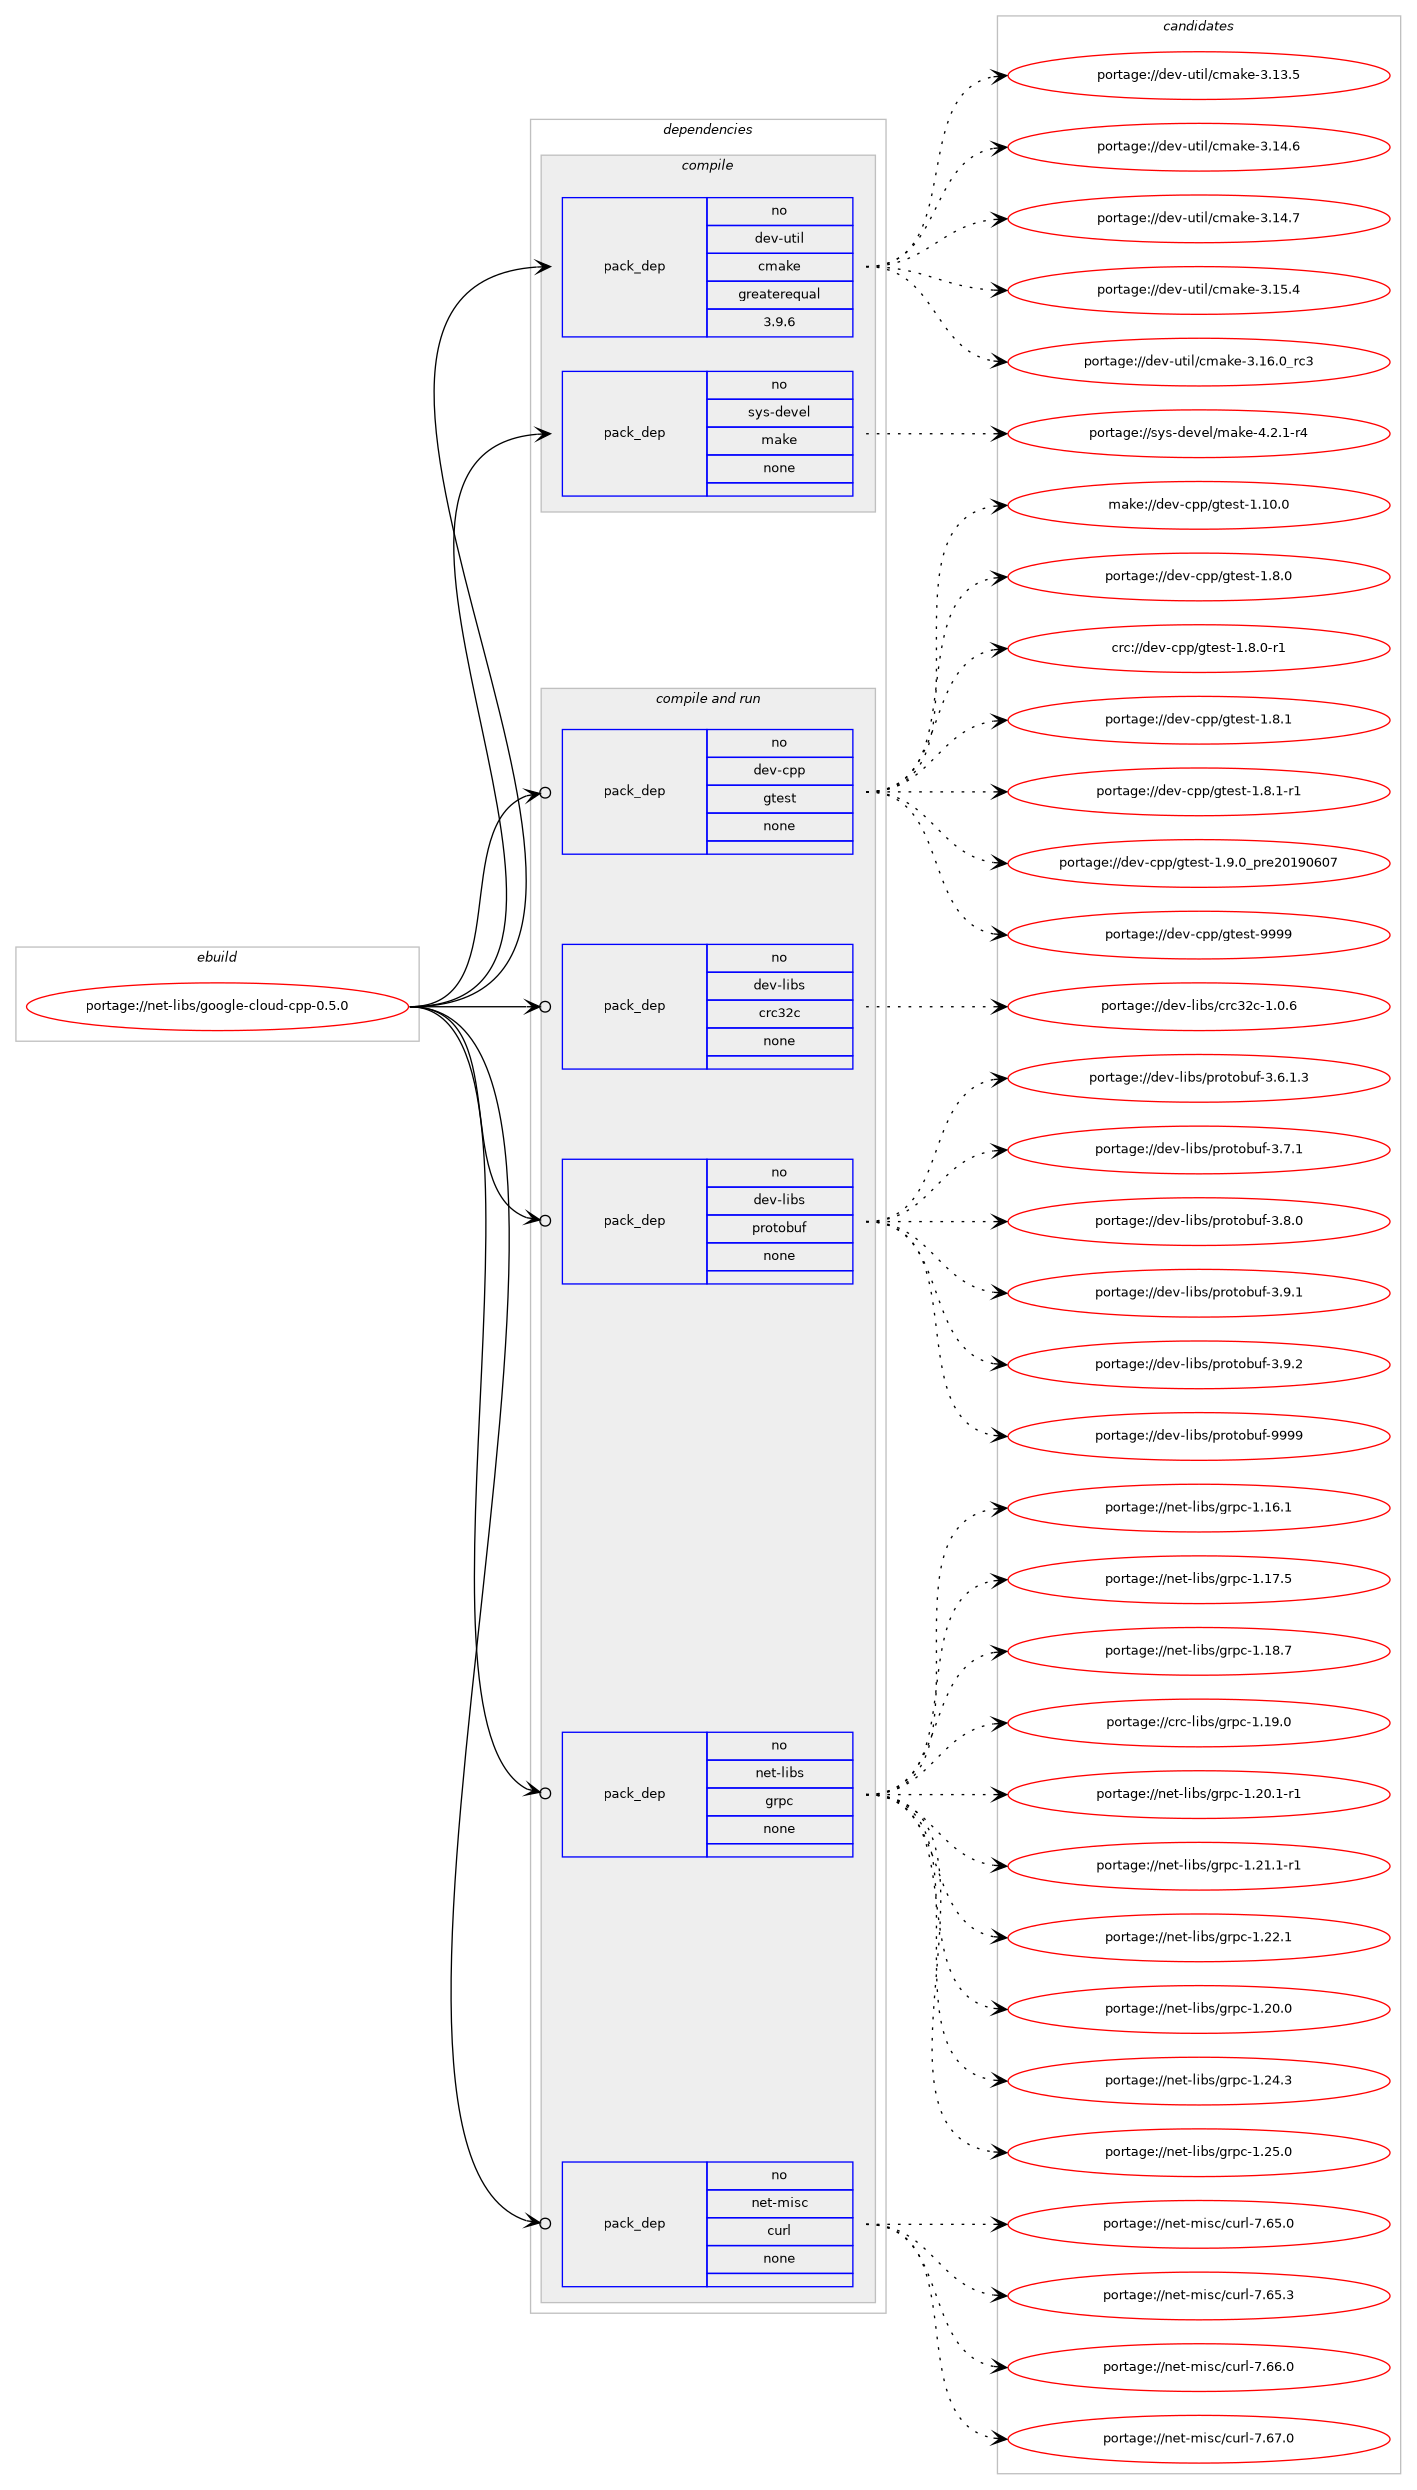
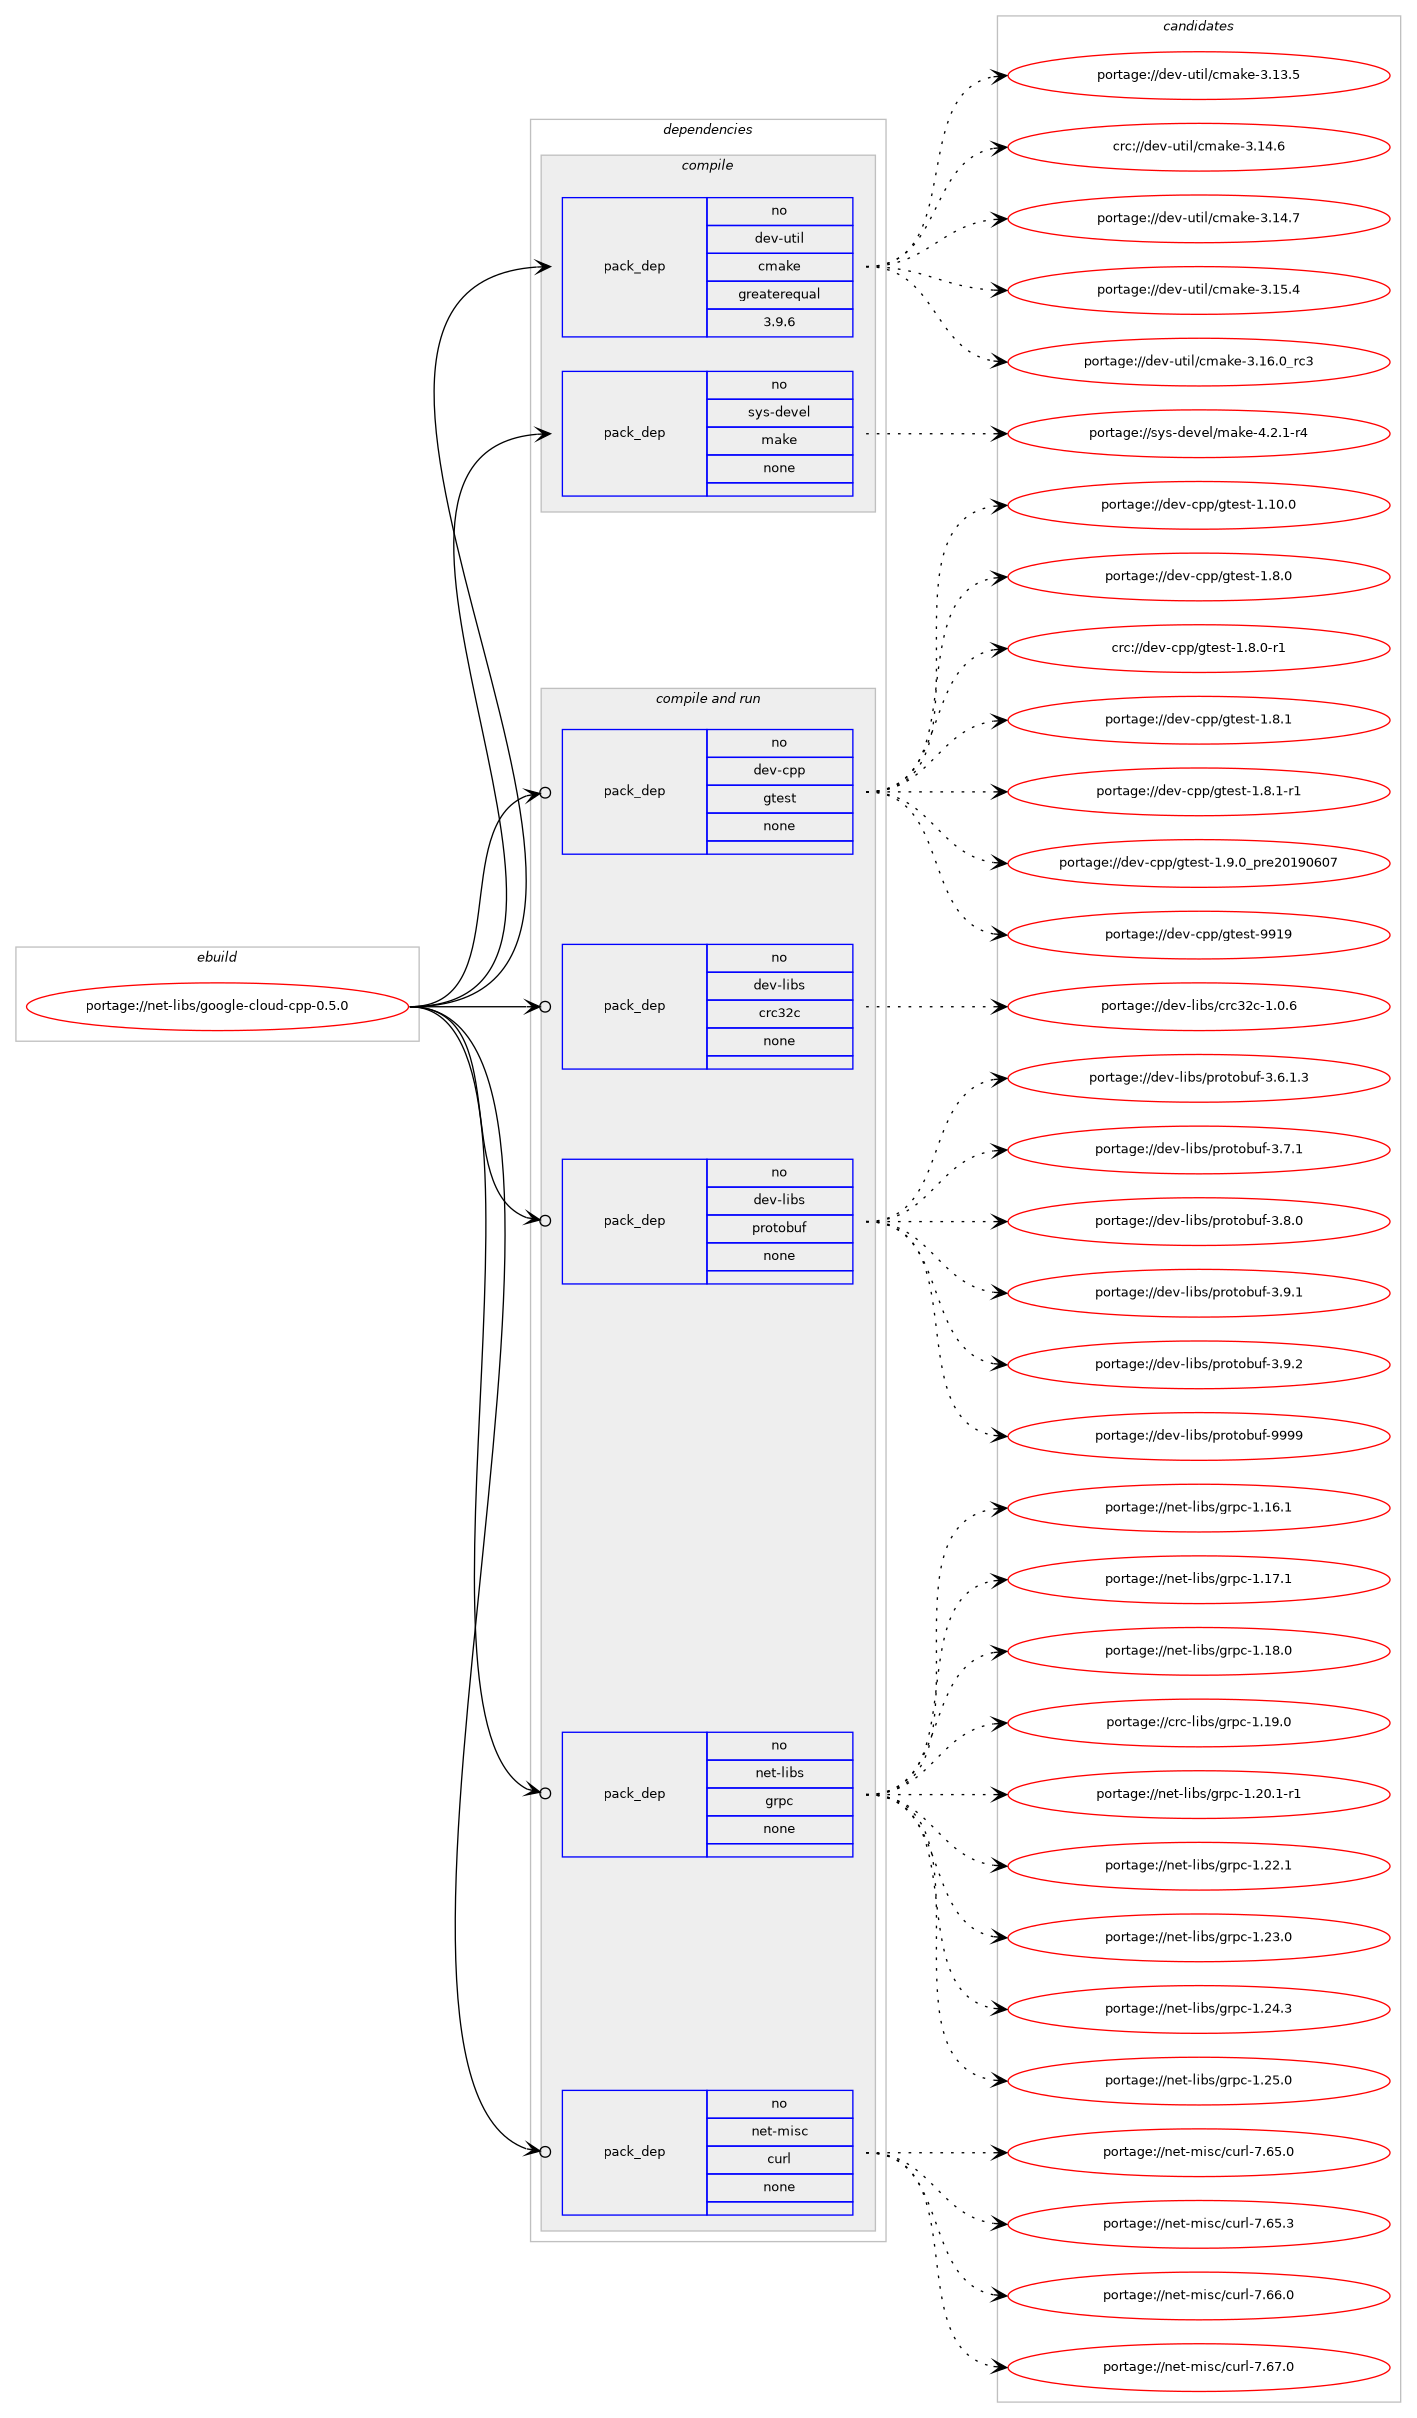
  digraph {
    compound=true
    concentrate=true
    fontname=Helvetica
    fontsize=10
    newrank=true
    rankdir=LR
    ranksep=1.5
    node [color=red fontname=Helvetica fontsize=10]
    edge [arrowhead=vee headport=w style=dotted tailport=e weight=100]
    n1 [label="portage://net-libs/google-cloud-cpp-0.5.0" width=4]
    n2 [color=blue label=<<TABLE BORDER="0" CELLBORDER="1" CELLSPACING="0" CELLPADDING="4" WIDTH="220"><TR><TD ROWSPAN="6" CELLPADDING="30">pack_dep</TD></TR><TR><TD WIDTH="110">no</TD></TR><TR><TD>dev-util</TD></TR><TR><TD>cmake</TD></TR><TR><TD>greaterequal</TD></TR><TR><TD>3.9.6</TD></TR></TABLE>> shape=none]
    n3 [color=blue label=<<TABLE BORDER="0" CELLBORDER="1" CELLSPACING="0" CELLPADDING="4" WIDTH="220"><TR><TD ROWSPAN="6" CELLPADDING="30">pack_dep</TD></TR><TR><TD WIDTH="110">no</TD></TR><TR><TD>sys-devel</TD></TR><TR><TD>make</TD></TR><TR><TD>none</TD></TR><TR><TD></TD></TR></TABLE>> shape=none]
    n4 [color=blue label=<<TABLE BORDER="0" CELLBORDER="1" CELLSPACING="0" CELLPADDING="4" WIDTH="220"><TR><TD ROWSPAN="6" CELLPADDING="30">pack_dep</TD></TR><TR><TD WIDTH="110">no</TD></TR><TR><TD>dev-cpp</TD></TR><TR><TD>gtest</TD></TR><TR><TD>none</TD></TR><TR><TD></TD></TR></TABLE>> shape=none]
    n5 [color=blue label=<<TABLE BORDER="0" CELLBORDER="1" CELLSPACING="0" CELLPADDING="4" WIDTH="220"><TR><TD ROWSPAN="6" CELLPADDING="30">pack_dep</TD></TR><TR><TD WIDTH="110">no</TD></TR><TR><TD>dev-libs</TD></TR><TR><TD>crc32c</TD></TR><TR><TD>none</TD></TR><TR><TD></TD></TR></TABLE>> shape=none]
    n6 [color=blue label=<<TABLE BORDER="0" CELLBORDER="1" CELLSPACING="0" CELLPADDING="4" WIDTH="220"><TR><TD ROWSPAN="6" CELLPADDING="30">pack_dep</TD></TR><TR><TD WIDTH="110">no</TD></TR><TR><TD>dev-libs</TD></TR><TR><TD>protobuf</TD></TR><TR><TD>none</TD></TR><TR><TD></TD></TR></TABLE>> shape=none]
    n7 [color=blue label=<<TABLE BORDER="0" CELLBORDER="1" CELLSPACING="0" CELLPADDING="4" WIDTH="220"><TR><TD ROWSPAN="6" CELLPADDING="30">pack_dep</TD></TR><TR><TD WIDTH="110">no</TD></TR><TR><TD>net-libs</TD></TR><TR><TD>grpc</TD></TR><TR><TD>none</TD></TR><TR><TD></TD></TR></TABLE>> shape=none]
    n8 [color=blue label=<<TABLE BORDER="0" CELLBORDER="1" CELLSPACING="0" CELLPADDING="4" WIDTH="220"><TR><TD ROWSPAN="6" CELLPADDING="30">pack_dep</TD></TR><TR><TD WIDTH="110">no</TD></TR><TR><TD>net-misc</TD></TR><TR><TD>curl</TD></TR><TR><TD>none</TD></TR><TR><TD></TD></TR></TABLE>> shape=none]
    n9 [label="portage://dev-util/cmake-3.13.5" width=4]
-   n10 [label="portage://dev-util/cmake-3.14.6" width=4]
+   n10 [label="crc://dev-util/cmake-3.14.6" width=4]
    n11 [label="portage://dev-util/cmake-3.14.7" width=4]
    n12 [label="portage://dev-util/cmake-3.15.4" width=4]
    n13 [label="portage://dev-util/cmake-3.16.0_rc3" width=4]
    n14 [label="portage://sys-devel/make-4.2.1-r4" width=4]
-   n15 [label="make://dev-cpp/gtest-1.10.0" width=4]
+   n15 [label="portage://dev-cpp/gtest-1.10.0" width=4]
    n16 [label="portage://dev-cpp/gtest-1.8.0" width=4]
    n17 [label="crc://dev-cpp/gtest-1.8.0-r1" width=4]
    n18 [label="portage://dev-cpp/gtest-1.8.1" width=4]
    n19 [label="portage://dev-cpp/gtest-1.8.1-r1" width=4]
    n20 [label="portage://dev-cpp/gtest-1.9.0_pre20190607" width=4]
-   n21 [label="portage://dev-cpp/gtest-9999" width=4]
+   n21 [label="portage://dev-cpp/gtest-9919" width=4]
    n22 [label="portage://dev-libs/crc32c-1.0.6" width=4]
    n23 [label="portage://dev-libs/protobuf-3.6.1.3" width=4]
    n24 [label="portage://dev-libs/protobuf-3.7.1" width=4]
    n25 [label="portage://dev-libs/protobuf-3.8.0" width=4]
    n26 [label="portage://dev-libs/protobuf-3.9.1" width=4]
    n27 [label="portage://dev-libs/protobuf-3.9.2" width=4]
    n28 [label="portage://dev-libs/protobuf-9999" width=4]
    n29 [label="portage://net-libs/grpc-1.16.1" width=4]
-   n30 [label="portage://net-libs/grpc-1.17.5" width=4]
-   n31 [label="portage://net-libs/grpc-1.18.7" width=4]
+   n30 [label="portage://net-libs/grpc-1.17.1" width=4]
+   n31 [label="portage://net-libs/grpc-1.18.0" width=4]
    n32 [label="portage://crc-libs/grpc-1.19.0" width=4]
    n33 [label="portage://net-libs/grpc-1.20.1-r1" width=4]
-   n34 [label="portage://net-libs/grpc-1.21.1-r1" width=4]
    n35 [label="portage://net-libs/grpc-1.22.1" width=4]
-   n36 [label="portage://net-libs/grpc-1.20.0" width=4]
+   n36 [label="portage://net-libs/grpc-1.23.0" width=4]
    n37 [label="portage://net-libs/grpc-1.24.3" width=4]
    n38 [label="portage://net-libs/grpc-1.25.0" width=4]
    n39 [label="portage://net-misc/curl-7.65.0" width=4]
    n40 [label="portage://net-misc/curl-7.65.3" width=4]
    n41 [label="portage://net-misc/curl-7.66.0" width=4]
    n42 [label="portage://net-misc/curl-7.67.0" width=4]
    subgraph cluster_1 {
      color=gray
      label=<<i>ebuild</i>>
      rank=same
      n1
    }
    subgraph cluster_2 {
      color=gray
      label=<<i>dependencies</i>>
      subgraph cluster_3 {
        color=gray
        fillcolor="#eeeeee"
        label=<<i>compile</i>>
        style=filled
        subgraph sub_4 {
          color=gray
          fillcolor="#eeeeee"
          label=<<i>compile</i>>
          style=filled
          n2
        }
        subgraph sub_5 {
          color=gray
          fillcolor="#eeeeee"
          label=<<i>compile</i>>
          style=filled
          n3
        }
      }
      subgraph cluster_6 {
        color=gray
        fillcolor="#eeeeee"
        label=<<i>compile and run</i>>
        style=filled
        subgraph sub_7 {
          color=gray
          fillcolor="#eeeeee"
          label=<<i>compile and run</i>>
          style=filled
          n4
        }
        subgraph sub_8 {
          color=gray
          fillcolor="#eeeeee"
          label=<<i>compile and run</i>>
          style=filled
          n5
        }
        subgraph sub_9 {
          color=gray
          fillcolor="#eeeeee"
          label=<<i>compile and run</i>>
          style=filled
          n6
        }
        subgraph sub_10 {
          color=gray
          fillcolor="#eeeeee"
          label=<<i>compile and run</i>>
          style=filled
          n7
        }
        subgraph sub_11 {
          color=gray
          fillcolor="#eeeeee"
          label=<<i>compile and run</i>>
          style=filled
          n8
        }
      }
      subgraph cluster_12 {
        color=gray
        fillcolor="#eeeeee"
        label=<<i>run</i>>
        style=filled
      }
    }
    subgraph cluster_13 {
      color=gray
      label=<<i>candidates</i>>
      rank=same
      subgraph sub_14 {
        color=black
        label=<<i>candidates</i>>
        nodesep=1
        rank=same
        n9
        n10
        n11
        n12
        n13
      }
      subgraph sub_15 {
        color=black
        label=<<i>candidates</i>>
        nodesep=1
        rank=same
        n14
      }
      subgraph sub_16 {
        color=black
        label=<<i>candidates</i>>
        nodesep=1
        rank=same
        n15
        n16
        n17
        n18
        n19
        n20
        n21
      }
      subgraph sub_17 {
        color=black
        label=<<i>candidates</i>>
        nodesep=1
        rank=same
        n22
      }
      subgraph sub_18 {
        color=black
        label=<<i>candidates</i>>
        nodesep=1
        rank=same
        n23
        n24
        n25
        n26
        n27
        n28
      }
      subgraph sub_19 {
        color=black
        label=<<i>candidates</i>>
        nodesep=1
        rank=same
        n29
        n30
        n31
        n32
        n33
-       n34
        n35
        n36
        n37
        n38
      }
      subgraph sub_20 {
        color=black
        label=<<i>candidates</i>>
        nodesep=1
        rank=same
        n39
        n40
        n41
        n42
      }
    }
    n1 -> n2 [style=solid weight=20]
    n1 -> n3 [style=solid weight=20]
    n1 -> n4 [arrowhead=odotvee style=solid weight=20]
    n1 -> n5 [arrowhead=odotvee style=solid weight=20]
    n1 -> n6 [arrowhead=odotvee style=solid weight=20]
    n1 -> n7 [arrowhead=odotvee style=solid weight=20]
    n1 -> n8 [arrowhead=odotvee style=solid weight=20]
    n2 -> n9
    n2 -> n10
    n2 -> n11
    n2 -> n12
    n2 -> n13
    n3 -> n14
    n4 -> n15
    n4 -> n16
    n4 -> n17
    n4 -> n18
    n4 -> n19
    n4 -> n20
    n4 -> n21
    n5 -> n22
    n6 -> n23
    n6 -> n24
    n6 -> n25
    n6 -> n26
    n6 -> n27
    n6 -> n28
    n7 -> n29
    n7 -> n30
    n7 -> n31
    n7 -> n32
    n7 -> n33
-   n7 -> n34
    n7 -> n35
    n7 -> n36
    n7 -> n37
    n7 -> n38
    n8 -> n39
    n8 -> n40
    n8 -> n41
    n8 -> n42
  }
